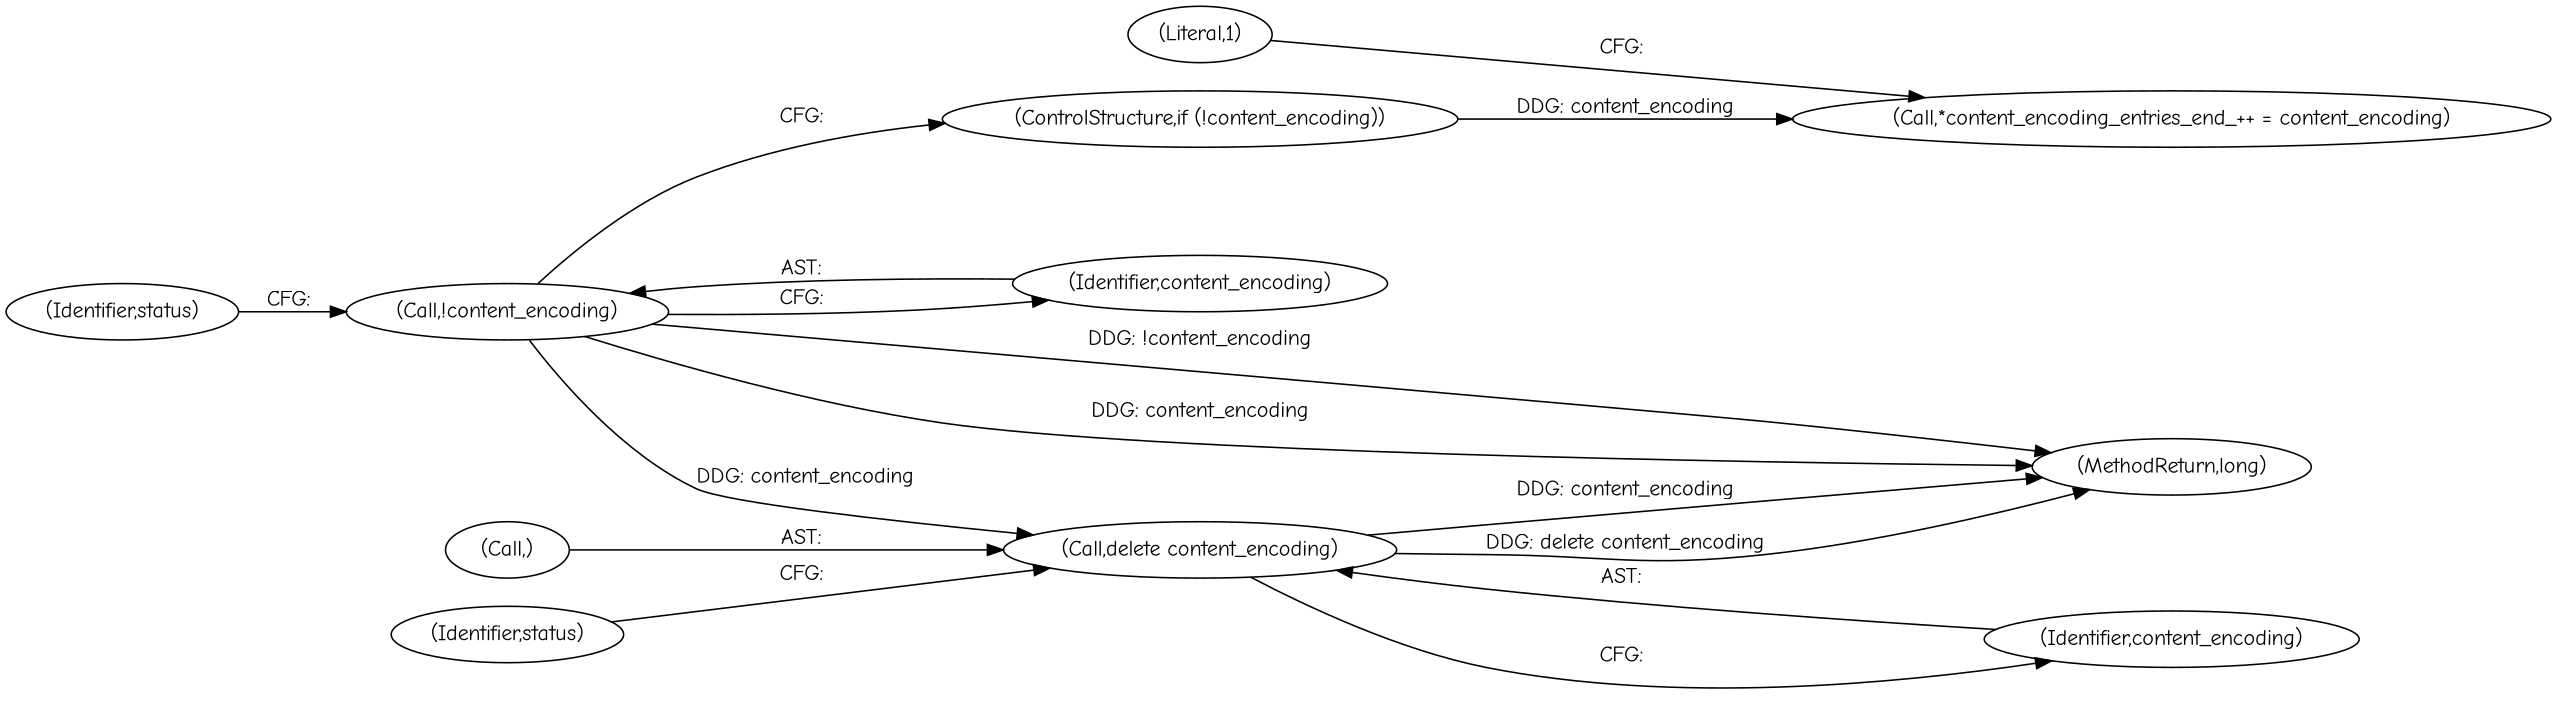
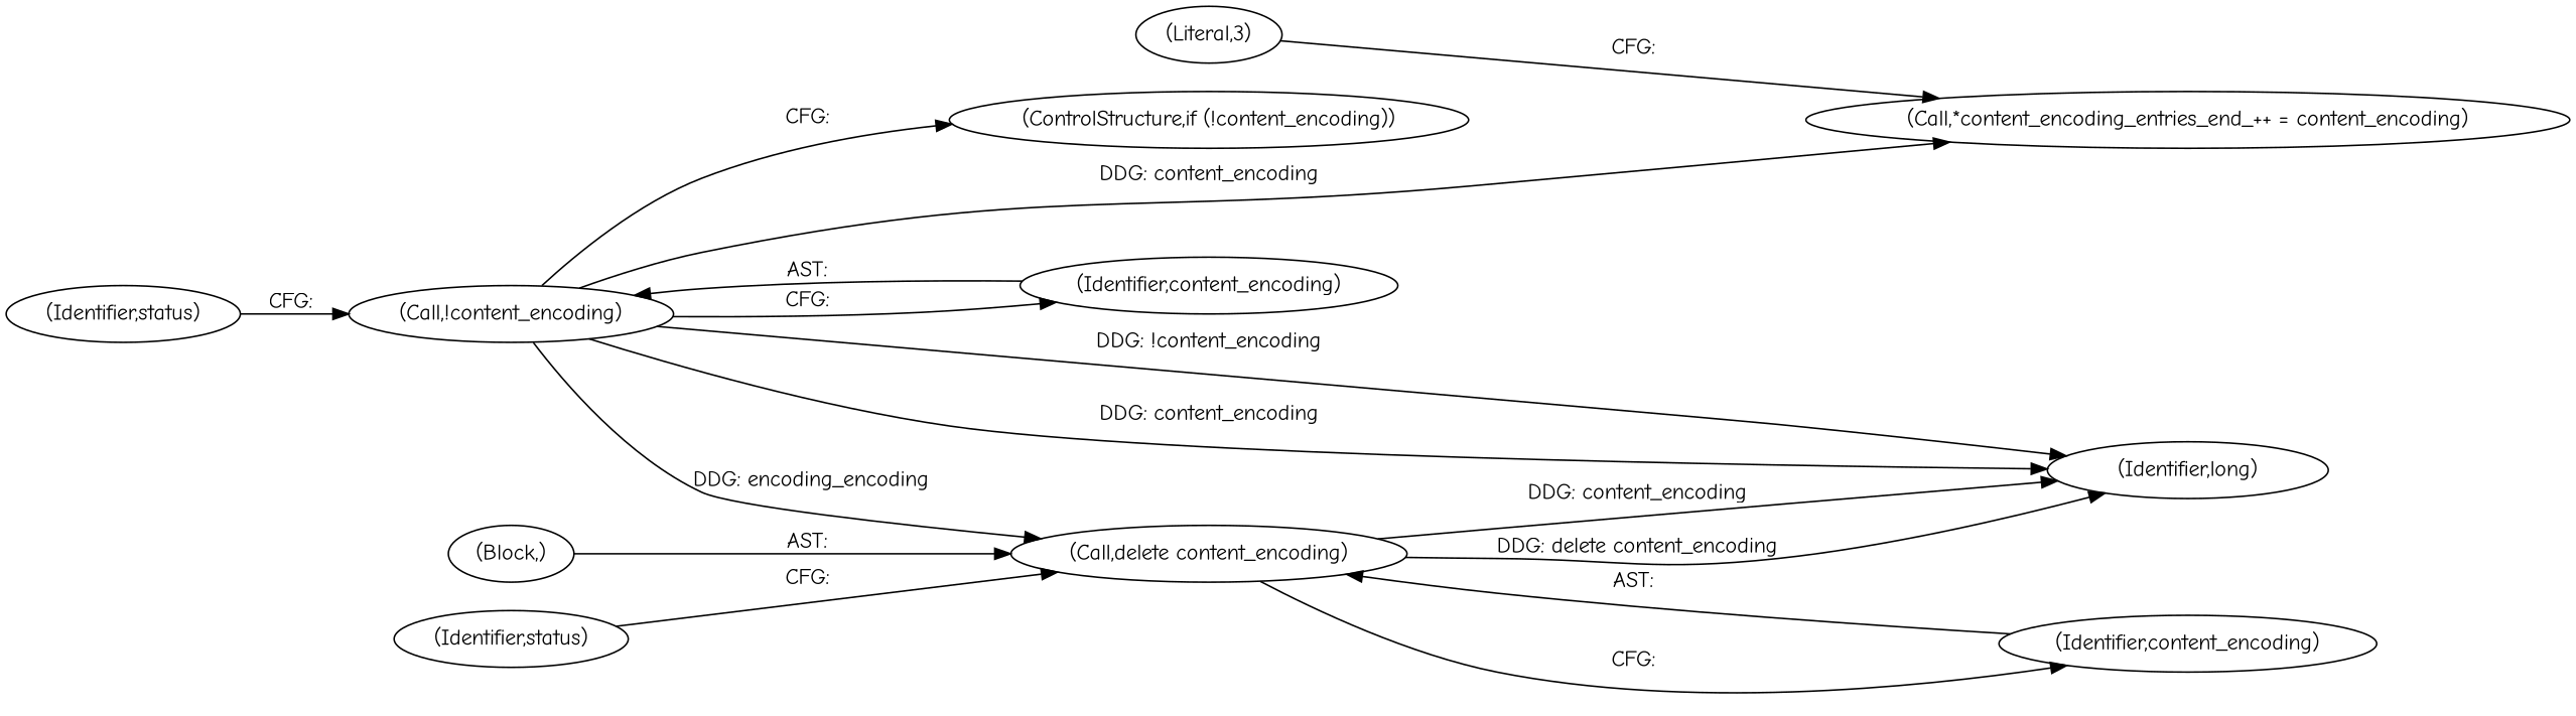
  digraph {
    fontname="Comic Neue"
    rankdir=LR
    node [fontname="Comic Neue"]
    edge [fontname="Comic Neue"]
    n1 [label="(Call,delete content_encoding)"]
    n2 [label="(Identifier,content_encoding)"]
-   n3 [label="(MethodReturn,long)"]
-   n4 [label="(Call,)"]
+   n3 [label="(Identifier,long)"]
+   n4 [label="(Block,)"]
    n5 [label="(Call,!content_encoding)"]
    n6 [label="(Call,*content_encoding_entries_end_++ = content_encoding)"]
    n7 [label="(Identifier,content_encoding)"]
    n8 [label="(ControlStructure,if (!content_encoding))"]
    n9 [label="(Identifier,status)"]
    n10 [label="(Identifier,status)"]
-   n11 [label="(Literal,1)"]
+   n11 [label="(Literal,3)"]
    n1 -> n2 [label="CFG: "]
    n1 -> n3 [label="DDG: content_encoding"]
    n1 -> n3 [label="DDG: delete content_encoding"]
    n2 -> n1 [label="AST: "]
    n4 -> n1 [label="AST: "]
-   n5 -> n1 [label="DDG: content_encoding"]
+   n5 -> n1 [label="DDG: encoding_encoding"]
    n5 -> n3 [label="DDG: !content_encoding"]
    n5 -> n3 [label="DDG: content_encoding"]
-   n8 -> n6 [label="DDG: content_encoding"]
+   n5 -> n6 [label="DDG: content_encoding"]
    n5 -> n7 [label="CFG: "]
    n5 -> n8 [label="CFG: "]
    n7 -> n5 [label="AST: "]
    n9 -> n5 [label="CFG: "]
    n10 -> n1 [label="CFG: "]
    n11 -> n6 [label="CFG: "]
  }
